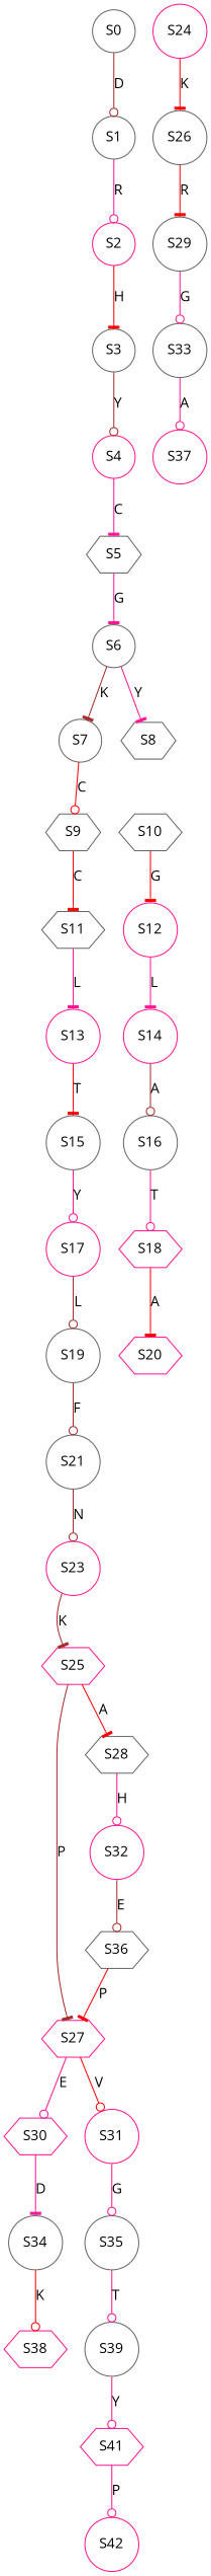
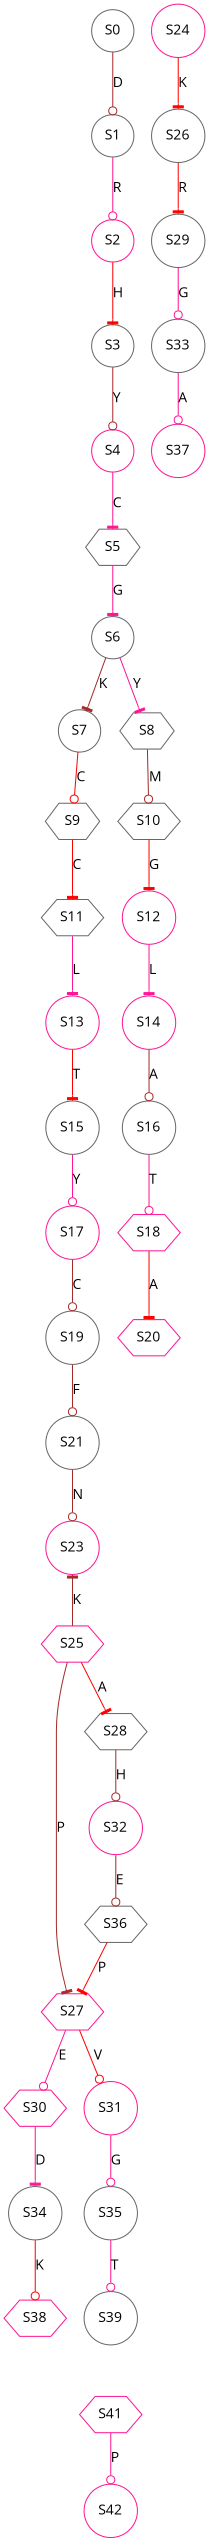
  strict digraph {
    fontname="Open Sans"
    node [color=gray40 fontname="Open Sans" shape=circle]
    edge [arrowhead=odot color=deeppink fontname="Open Sans"]
    S0
    S1
    S2 [color=deeppink]
    S3
    S4 [color=deeppink]
    S5 [shape=hexagon]
    S6
    S7
    S8 [shape=hexagon]
    S9 [shape=hexagon]
    S10 [shape=hexagon]
    S11 [shape=hexagon]
    S12 [color=deeppink]
    S13 [color=deeppink]
    S14 [color=deeppink]
    S15
    S16
    S17 [color=deeppink]
    S18 [color=deeppink shape=hexagon]
    S19
    S20 [color=deeppink shape=hexagon]
    S21
    S23 [color=deeppink]
    S25 [color=deeppink shape=hexagon]
    S24 [color=deeppink]
    S26
    S27 [color=deeppink shape=hexagon]
    S28 [shape=hexagon]
    S29
    S30 [color=deeppink shape=hexagon]
    S31 [color=deeppink]
    S32 [color=deeppink]
    S33
    S34
    S35
    S36 [shape=hexagon]
    S37 [color=deeppink]
    S38 [color=deeppink shape=hexagon]
    S39
    S41 [color=deeppink shape=hexagon]
    S42 [color=deeppink]
    S0 -> S1 [color=brown label=D]
    S1 -> S2 [label=R]
    S2 -> S3 [arrowhead=tee color=red label=H]
    S3 -> S4 [color=brown label=Y]
    S4 -> S5 [arrowhead=tee label=C]
    S5 -> S6 [arrowhead=tee label=G]
    S6 -> S7 [arrowhead=tee color=brown label=K]
    S6 -> S8 [arrowhead=tee label=Y]
    S7 -> S9 [color=red label=C]
+   S8 -> S10 [color=brown label=M]
    S9 -> S11 [arrowhead=tee color=red label=C]
    S10 -> S12 [arrowhead=tee color=red label=G]
    S11 -> S13 [arrowhead=tee label=L]
    S12 -> S14 [arrowhead=tee label=L]
    S13 -> S15 [arrowhead=tee color=red label=T]
    S14 -> S16 [color=brown label=A]
    S15 -> S17 [label=Y]
    S16 -> S18 [label=T]
-   S17 -> S19 [color=brown label=L]
+   S17 -> S19 [color=brown label=C]
    S18 -> S20 [arrowhead=tee color=red label=A]
    S19 -> S21 [color=brown label=F]
    S21 -> S23 [color=brown label=N]
-   S23 -> S25 [arrowhead=tee color=brown label=K]
+   S25 -> S23 [arrowhead=tee color=brown label=K]
    S25 -> S27 [arrowhead=tee color=brown label=P]
    S25 -> S28 [arrowhead=tee color=red label=A]
    S24 -> S26 [arrowhead=tee color=red label=K]
    S26 -> S29 [arrowhead=tee color=red label=R]
    S27 -> S30 [label=E]
    S27 -> S31 [color=red label=V]
-   S28 -> S32 [label=H]
+   S28 -> S32 [color=brown label=H]
    S29 -> S33 [label=G]
    S30 -> S34 [arrowhead=tee label=D]
    S31 -> S35 [label=G]
    S32 -> S36 [color=brown label=E]
    S33 -> S37 [label=A]
    S34 -> S38 [color=red label=K]
    S35 -> S39 [label=T]
    S36 -> S27 [arrowhead=tee color=red label=P]
-   S39 -> S41 [label=Y]
    S41 -> S42 [label=P]
  }
